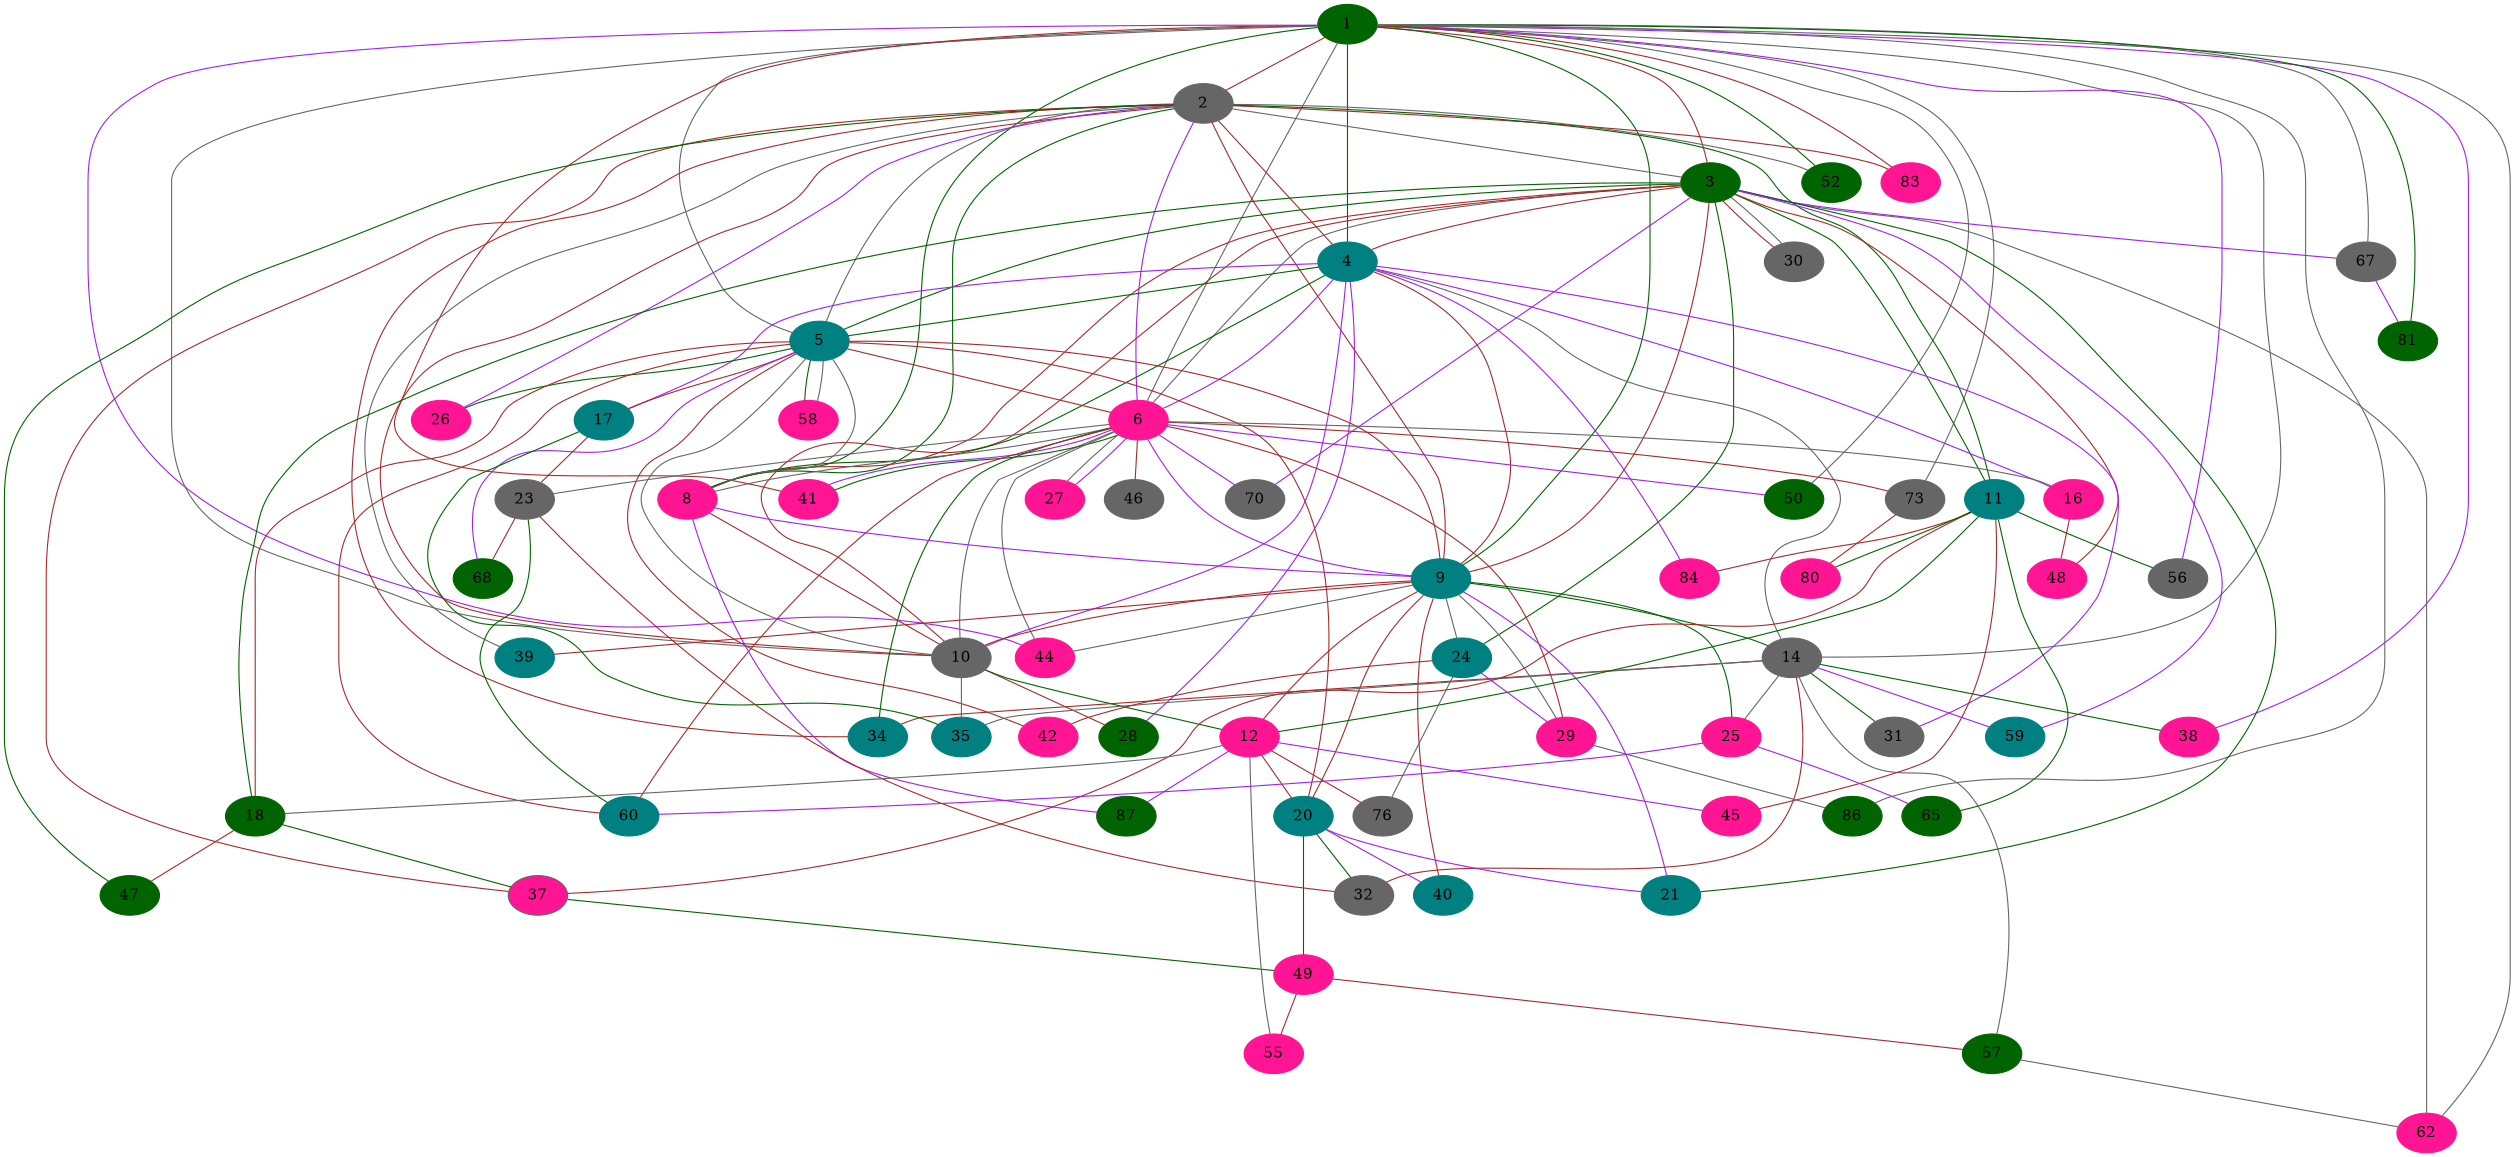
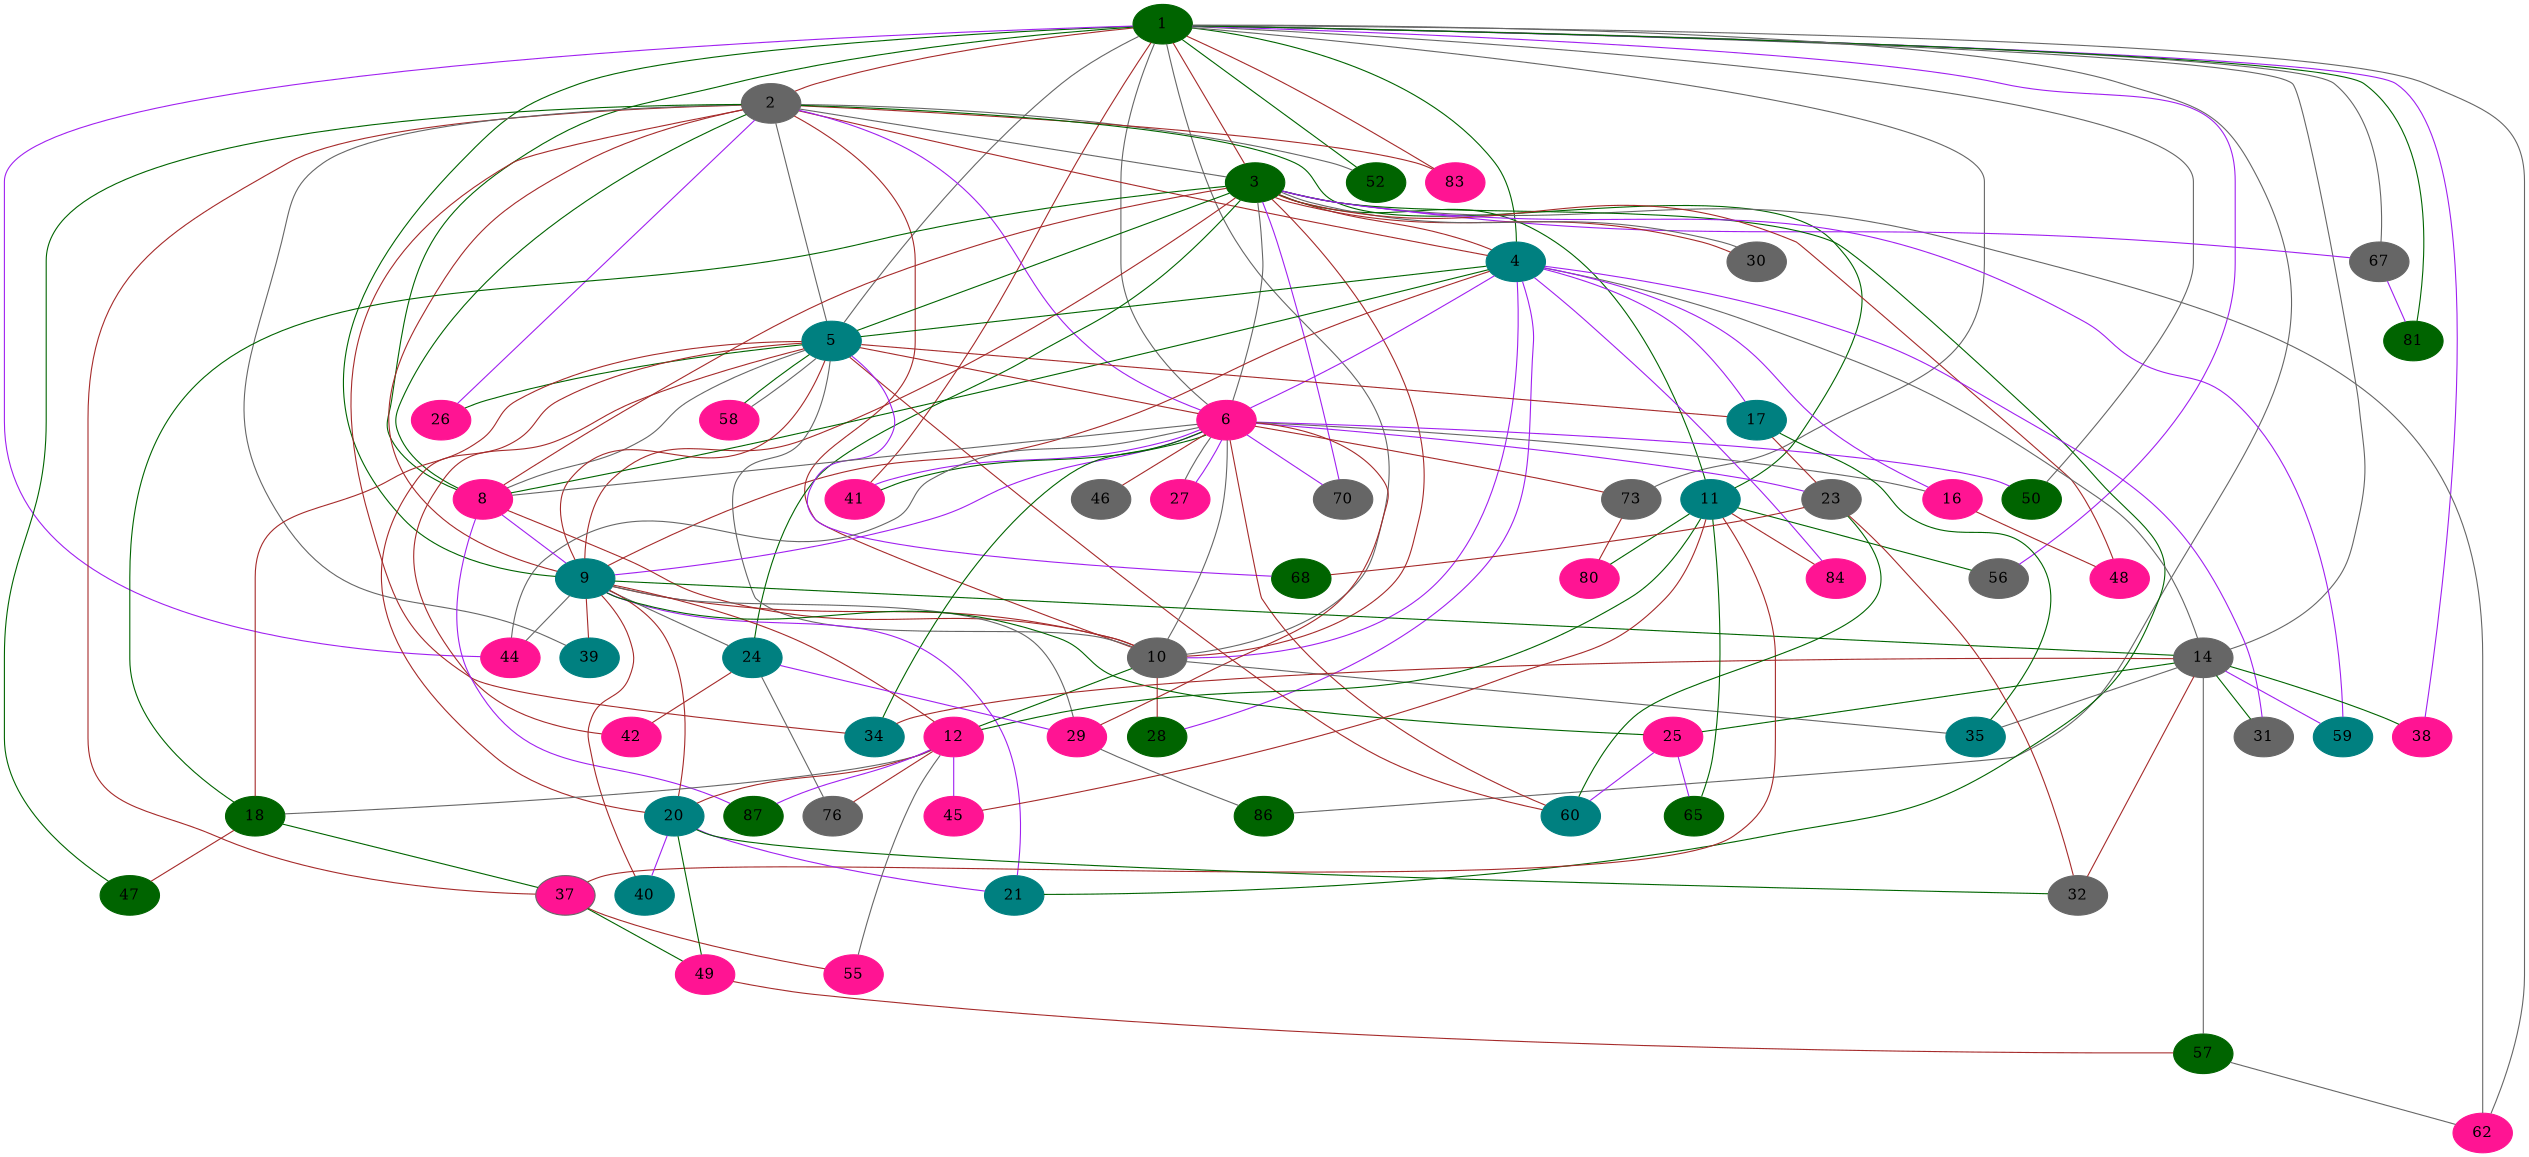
  graph {
    node [color=deeppink style=filled]
    edge [color=brown]
    1 [color=darkgreen super="+7"]
    2 [color=gray40 super="+13"]
    3 [color=darkgreen super="+66"]
    4 [color=teal super="+71"]
    5 [color=teal super="+15"]
    6 [super="+51"]
    8 [super="+43"]
    9 [color=teal super="+85"]
    10 [color=gray40 super="+54"]
    14 [color=gray40 super="+33"]
    38
    41 [super="+74"]
    44 [super="+77"]
    50 [color=darkgreen]
    52 [color=darkgreen]
    56 [color=gray40]
    62 [super="+82"]
    67 [color=gray40]
    73 [color=gray40]
    81 [color=darkgreen]
    83
    86 [color=darkgreen]
    11 [color=teal super="+19"]
    26
    34 [color=teal super="+53"]
    37 [color=gray40 fillcolor=deeppink super="+63"]
    39 [color=teal]
    47 [color=darkgreen]
    18 [color=darkgreen super="+22"]
    21 [color=teal super="+72"]
    24 [color=teal]
    30 [color=gray40]
    48
    59 [color=teal]
    70 [color=gray40]
    16
    17 [color=teal]
    28 [color=darkgreen]
    31 [color=gray40]
    84
    20 [color=teal super="+75"]
    42
    58
    60 [color=teal super="+79"]
    68 [color=darkgreen]
    23 [color=gray40 super="+69"]
    27
    29 [super="+78"]
    46 [color=gray40]
    87 [color=darkgreen]
    12 [super="+36"]
    25
    40 [color=teal]
    35 [color=teal super="+64"]
    32 [color=gray40 super="+61"]
    57 [color=darkgreen]
    80
    45
    65 [color=darkgreen]
    55
    49
    76 [color=gray40]
    1 -- 2 [weight=3]
    1 -- 3 [weight=2]
    1 -- 4 [color=darkgreen weight=2]
    1 -- 5 [color=gray40 weight=3]
    1 -- 6 [color=gray40 weight=2]
    1 -- 8 [color=darkgreen weight=2]
    1 -- 9 [color=darkgreen weight=2]
    1 -- 10 [color=gray40 weight=2]
    1 -- 14 [color=gray40]
    1 -- 38 [color=purple]
    1 -- 41
    1 -- 44 [color=purple]
    1 -- 50 [color=gray40]
    1 -- 52 [color=darkgreen]
    1 -- 56 [color=purple]
    1 -- 62 [color=gray40]
    1 -- 67 [color=gray40]
    1 -- 73 [color=gray40]
    1 -- 81 [color=darkgreen]
    1 -- 83
    1 -- 86 [color=gray40]
    2 -- 3 [color=gray40]
    2 -- 4
    2 -- 5 [color=gray40]
    2 -- 6 [color=purple]
    2 -- 8 [color=darkgreen]
    2 -- 9 [weight=2]
    2 -- 10
    2 -- 52 [color=gray40]
    2 -- 83
    2 -- 11 [color=darkgreen]
    2 -- 26 [color=purple]
    2 -- 34
    2 -- 37
    2 -- 39 [color=gray40]
    2 -- 47 [color=darkgreen]
    3 -- 4
    3 -- 5 [color=darkgreen weight=2]
    3 -- 6 [color=gray40]
    3 -- 8
    3 -- 9
    3 -- 10
    3 -- 62 [color=gray40]
    3 -- 67 [color=purple]
    3 -- 11 [color=darkgreen]
    3 -- 18 [color=darkgreen]
    3 -- 21 [color=darkgreen]
    3 -- 24 [color=darkgreen]
    3 -- 30
    3 -- 30 [color=gray40]
    3 -- 48
    3 -- 59 [color=purple]
    3 -- 70 [color=purple]
    4 -- 5 [color=darkgreen weight=2]
    4 -- 6 [color=purple]
    4 -- 8 [color=darkgreen]
    4 -- 9
    4 -- 10 [color=purple]
    4 -- 14 [color=gray40]
    4 -- 16 [color=purple]
    4 -- 17 [color=purple]
    4 -- 28 [color=purple]
    4 -- 31 [color=purple]
    4 -- 84 [color=purple]
    5 -- 6
    5 -- 8 [color=gray40]
    5 -- 9
    5 -- 10 [color=gray40]
    5 -- 26 [color=darkgreen]
    5 -- 18
    5 -- 17
    5 -- 20
    5 -- 42
    5 -- 58 [color=darkgreen]
    5 -- 58 [color=gray40]
    5 -- 60
    5 -- 68 [color=purple]
    6 -- 8 [color=gray40]
    6 -- 9 [color=purple weight=2]
    6 -- 10 [color=gray40]
    6 -- 41 [color=purple]
    6 -- 41 [color=darkgreen]
    6 -- 44 [color=gray40]
    6 -- 50 [color=purple]
    6 -- 73
    6 -- 34 [color=darkgreen]
    6 -- 70 [color=purple]
    6 -- 16 [color=gray40]
    6 -- 60
-   6 -- 23 [color=gray40]
+   6 -- 23 [color=purple]
    6 -- 27 [color=gray40]
    6 -- 27 [color=purple]
    6 -- 29
    6 -- 46
    8 -- 9 [color=purple weight=2]
    8 -- 10
    8 -- 87 [color=purple]
    9 -- 10 [weight=2]
    9 -- 14 [color=darkgreen]
    9 -- 44 [color=gray40]
    9 -- 39
    9 -- 21 [color=purple]
    9 -- 24 [color=gray40]
    9 -- 20
    9 -- 29 [color=gray40]
    9 -- 12
    9 -- 25 [color=darkgreen]
    9 -- 40
    10 -- 28
    10 -- 12 [color=darkgreen weight=2]
    10 -- 35 [color=gray40]
    14 -- 38 [color=darkgreen]
    14 -- 34
    14 -- 59 [color=purple]
    14 -- 31 [color=darkgreen]
-   14 -- 25 [color=gray40]
+   14 -- 25 [color=darkgreen]
    14 -- 35 [color=gray40]
    14 -- 32
    14 -- 57 [color=gray40]
    67 -- 81 [color=purple]
    73 -- 80
    11 -- 56 [color=darkgreen]
    11 -- 37
    11 -- 84
    11 -- 12 [color=darkgreen]
    11 -- 80 [color=darkgreen]
    11 -- 45
    11 -- 65 [color=darkgreen]
-   49 -- 55
+   37 -- 55
    37 -- 49 [color=darkgreen]
    18 -- 37 [color=darkgreen]
    18 -- 47
    24 -- 42
    24 -- 29 [color=purple]
    24 -- 76 [color=gray40]
    16 -- 48
    17 -- 23
    17 -- 35 [color=darkgreen]
    20 -- 21 [color=purple]
    20 -- 40 [color=purple]
    20 -- 32 [color=darkgreen]
    20 -- 49 [color=darkgreen]
    23 -- 60 [color=darkgreen]
    23 -- 68
    23 -- 32
    29 -- 86 [color=gray40]
    12 -- 18 [color=gray40]
    12 -- 20
    12 -- 87 [color=purple]
    12 -- 45 [color=purple]
    12 -- 55 [color=gray40]
    12 -- 76
    25 -- 60 [color=purple]
    25 -- 65 [color=purple]
    57 -- 62 [color=gray40]
    49 -- 57
  }
